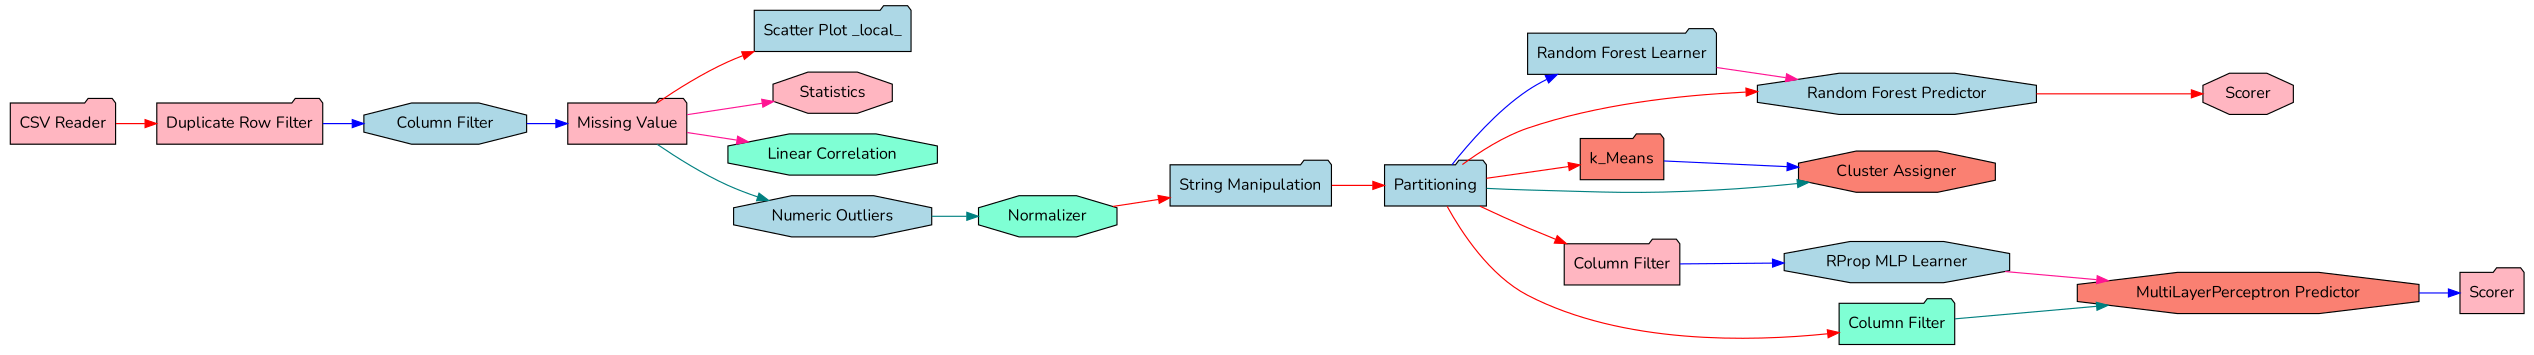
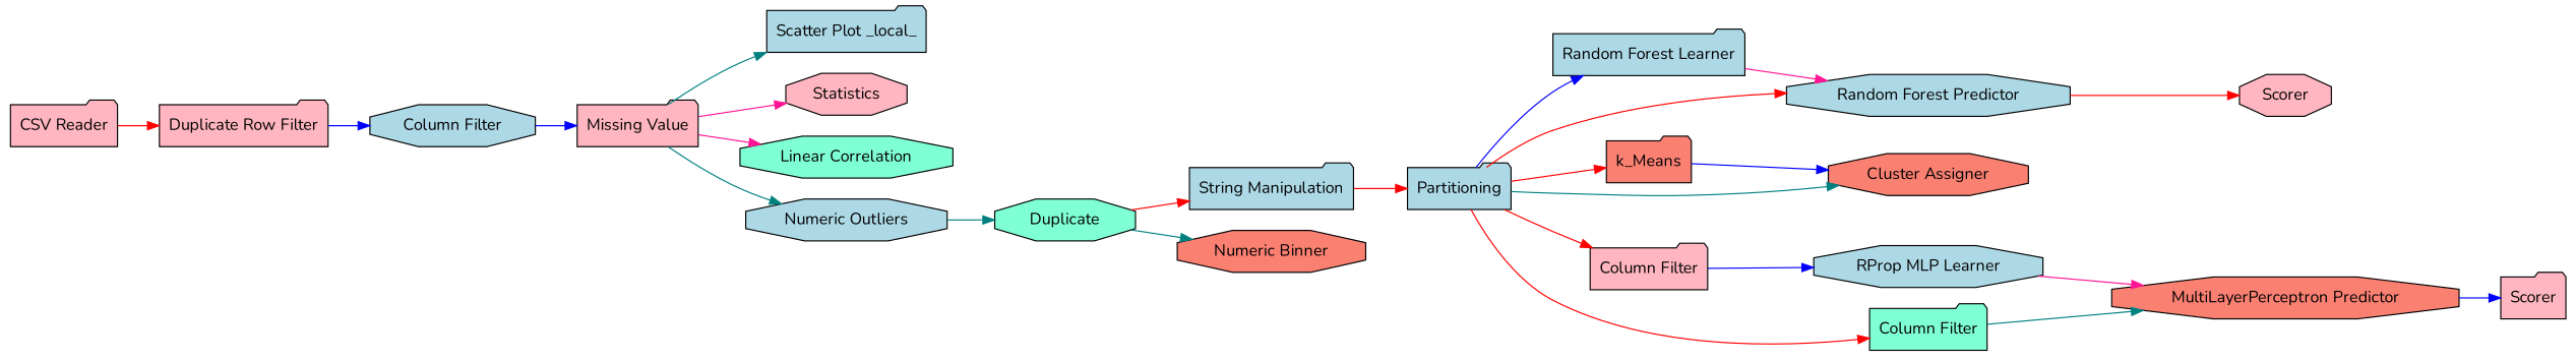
  digraph {
    fontname=Nunito
    rankdir=LR
    node [fillcolor=lightblue fontname=Nunito shape=folder style=filled]
    edge [color=red fontname=Nunito]
    n1 [fillcolor=lightpink label="CSV Reader"]
    n2 [fillcolor=lightpink label="Duplicate Row Filter"]
    n3 [label="Column Filter" shape=octagon]
    n4 [fillcolor=lightpink label="Missing Value"]
    n5 [label="Scatter Plot _local_"]
    n6 [fillcolor=lightpink label=Statistics shape=octagon]
    n7 [fillcolor=aquamarine label="Linear Correlation" shape=octagon]
    n8 [label="Numeric Outliers" shape=octagon]
-   n9 [fillcolor=aquamarine label=Normalizer shape=octagon]
+   n9 [fillcolor=aquamarine label=Duplicate shape=octagon]
    n10 [label=Partitioning]
    n11 [label="Random Forest Learner"]
    n12 [label="Random Forest Predictor" shape=octagon]
    n13 [fillcolor=salmon label=k_Means]
    n14 [fillcolor=salmon label="Cluster Assigner" shape=octagon]
    n15 [fillcolor=lightpink label="Column Filter"]
    n16 [fillcolor=aquamarine label="Column Filter"]
    n17 [fillcolor=lightpink label=Scorer shape=octagon]
    n18 [label="RProp MLP Learner" shape=octagon]
    n19 [fillcolor=salmon label="MultiLayerPerceptron Predictor" shape=octagon]
    n20 [label="String Manipulation"]
    n21 [fillcolor=lightpink label=Scorer]
+   n22 [fillcolor=salmon label="Numeric Binner" shape=octagon]
    n1 -> n2
    n2 -> n3 [color=blue]
    n3 -> n4 [color=blue]
-   n4 -> n5
+   n4 -> n5 [color=teal]
    n4 -> n6 [color=deeppink]
    n4 -> n7 [color=deeppink]
    n4 -> n8 [color=teal]
    n8 -> n9 [color=teal]
    n9 -> n20
+   n9 -> n22 [color=teal]
    n10 -> n11 [color=blue]
    n10 -> n12
    n10 -> n13
    n10 -> n14 [color=teal]
    n10 -> n15
    n10 -> n16
    n11 -> n12 [color=deeppink]
    n12 -> n17
    n13 -> n14 [color=blue]
    n15 -> n18 [color=blue]
    n16 -> n19 [color=teal]
    n18 -> n19 [color=deeppink]
    n19 -> n21 [color=blue]
    n20 -> n10
  }
